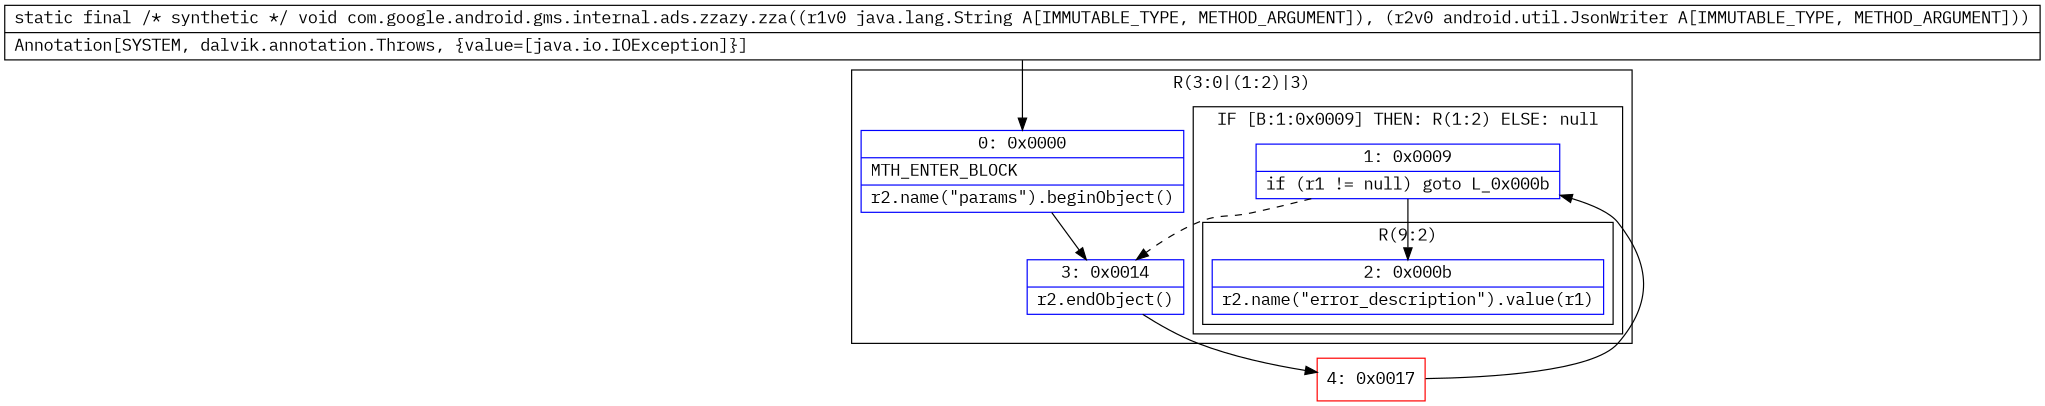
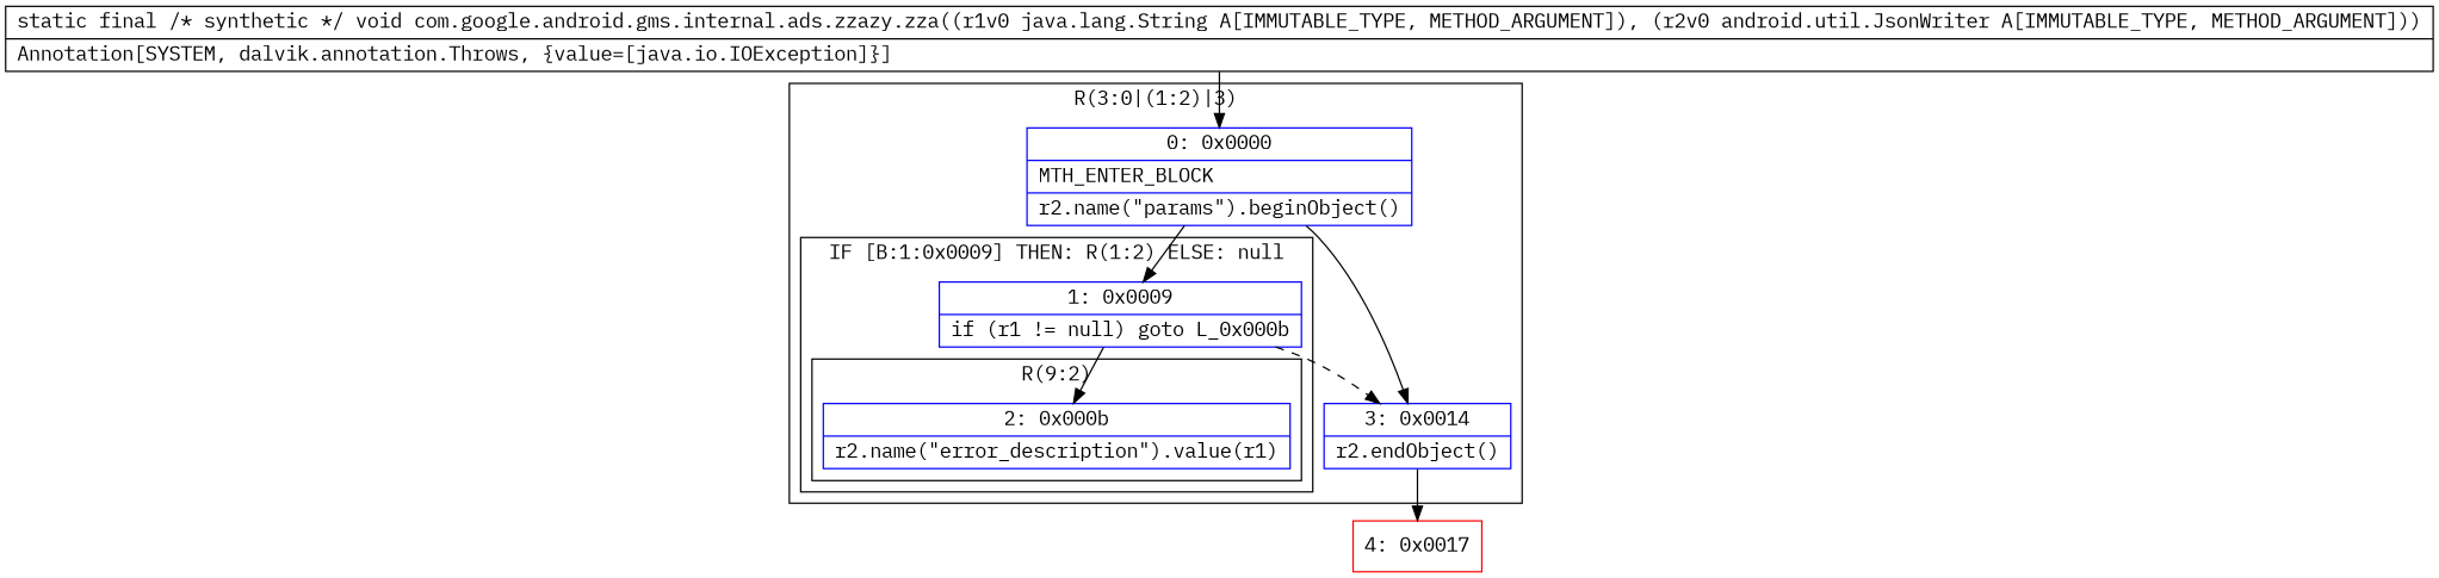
  digraph {
    fontname="IBM Plex Mono"
    node [color=blue fontname="IBM Plex Mono" shape=record]
    edge [fontname="IBM Plex Mono"]
    n1 [label="{2\:\ 0x000b|r2.name(\"error_description\").value(r1)\l}"]
    n2 [label="{1\:\ 0x0009|if (r1 != null) goto L_0x000b\l}"]
    n3 [label="{0\:\ 0x0000|MTH_ENTER_BLOCK\l|r2.name(\"params\").beginObject()\l}"]
    n4 [label="{3\:\ 0x0014|r2.endObject()\l}"]
    n5 [color=red label="{4\:\ 0x0017}"]
    n6 [label="{static final \/* synthetic *\/ void com.google.android.gms.internal.ads.zzazy.zza((r1v0 java.lang.String A[IMMUTABLE_TYPE, METHOD_ARGUMENT]), (r2v0 android.util.JsonWriter A[IMMUTABLE_TYPE, METHOD_ARGUMENT]))  | Annotation[SYSTEM, dalvik.annotation.Throws, \{value=[java.io.IOException]\}]\l}" color=""]
    subgraph cluster_1 {
      label="R(3:0|(1:2)|3)"
      n3
      n4
      subgraph cluster_2 {
        label="IF [B:1:0x0009] THEN: R(1:2) ELSE: null"
        n2
        subgraph cluster_3 {
          label="R(9:2)"
          n1
        }
      }
    }
    n2 -> n1
    n2 -> n4 [style=dashed]
-   n5 -> n2
+   n3 -> n2
    n3 -> n4
    n4 -> n5
    n6 -> n3
  }
